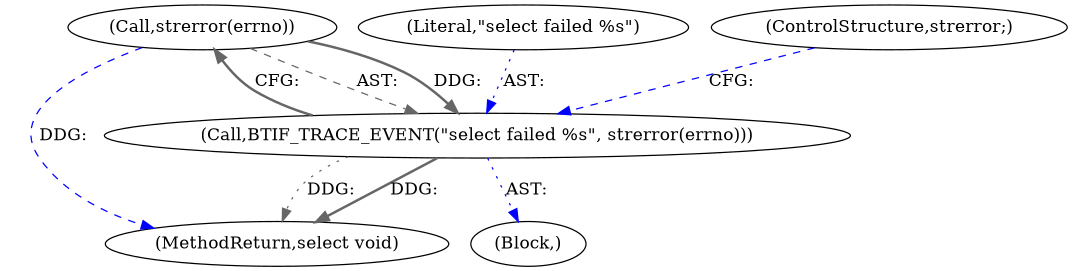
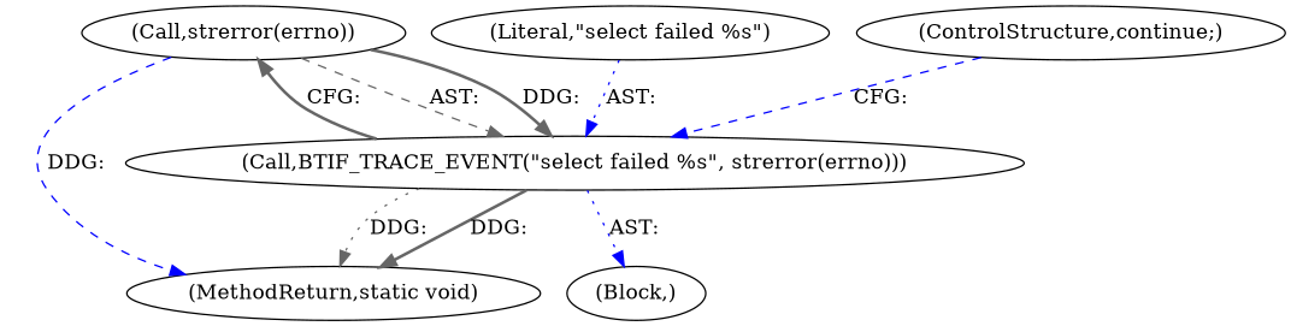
  digraph {
    edge [color=gray40 style=dashed]
    n1 [label="(Call,strerror(errno))"]
    n2 [label="(Call,BTIF_TRACE_EVENT(\"select failed %s\", strerror(errno)))"]
-   n3 [label="(MethodReturn,select void)"]
+   n3 [label="(MethodReturn,static void)"]
    n4 [label="(Block,)"]
    n5 [label="(Literal,\"select failed %s\")"]
-   n6 [label="(ControlStructure,strerror;)"]
+   n6 [label="(ControlStructure,continue;)"]
    n1 -> n2 [label="AST: "]
    n1 -> n2 [label="DDG: " style=bold]
    n1 -> n3 [color=blue label="DDG: "]
    n2 -> n1 [label="CFG: " style=bold]
    n2 -> n3 [label="DDG: " style=bold]
    n2 -> n3 [label="DDG: " style=dotted]
    n2 -> n4 [color=blue label="AST: " style=dotted]
    n5 -> n2 [color=blue label="AST: " style=dotted]
    n6 -> n2 [color=blue label="CFG: "]
  }
